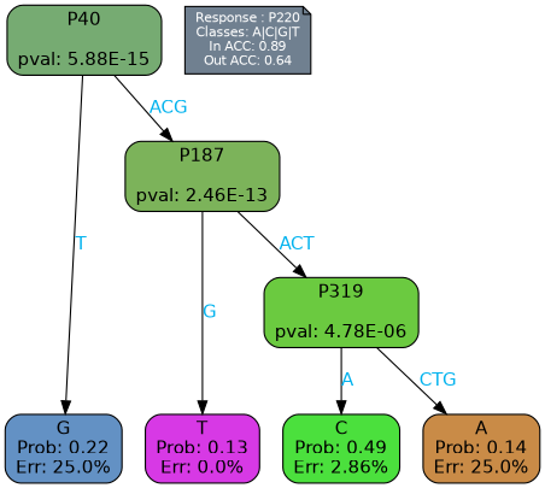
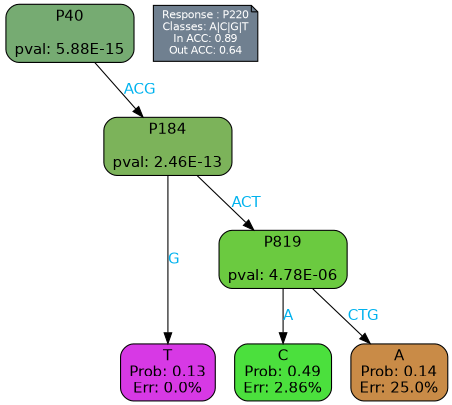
  digraph {
    ranksep=equally
    splines=polylines
    node [color=black fontname=helvetica shape=box style="filled, rounded"]
    edge [fontcolor=deepskyblue2 fontname=helvetica]
    n1 [fillcolor="#4be03d" label="C\nProb: 0.49\nErr: 2.86%"]
    n2 [fillcolor="#c98b47" label="A\nProb: 0.14\nErr: 25.0%"]
    n3 [fillcolor="#d739e5" label="T\nProb: 0.13\nErr: 0.0%"]
-   n4 [fillcolor="#6391c4" label="G\nProb: 0.22\nErr: 25.0%"]
    n5 [align=left fillcolor=slategray fontcolor=white fontsize=10 label="Response : P220\nClasses: A|C|G|T\nIn ACC: 0.89\nOut ACC: 0.64\n" shape=note style=filled]
    n6 [fillcolor="#76ab72" label="P40\n\npval: 5.88E-15"]
-   n7 [fillcolor="#7cb35a" label="P187\n\npval: 2.46E-13"]
-   n8 [fillcolor="#6bca40" label="P319\n\npval: 4.78E-06"]
+   n7 [fillcolor="#7cb35a" label="P184\n\npval: 2.46E-13"]
+   n8 [fillcolor="#6bca40" label="P819\n\npval: 4.78E-06"]
    subgraph sub_1 {
      rank=same
      n1
      n2
      n3
-     n4
    }
    subgraph sub_2 {
      rank=same
      n5
      n6
    }
-   n6 -> n4 [label=T]
    n6 -> n7 [label=ACG]
    n7 -> n3 [label=G]
    n7 -> n8 [label=ACT]
    n8 -> n1 [label=A]
    n8 -> n2 [label=CTG]
  }
